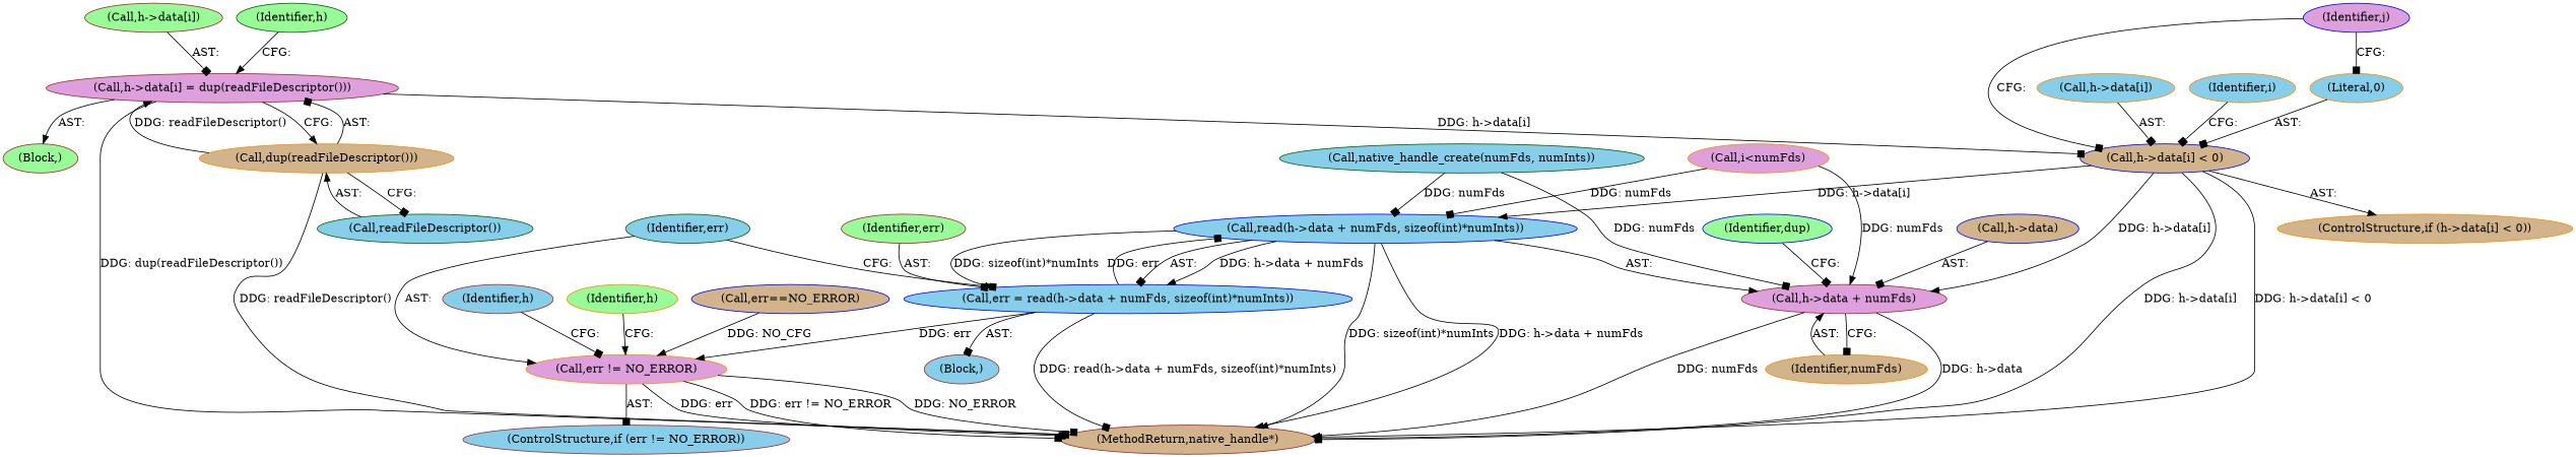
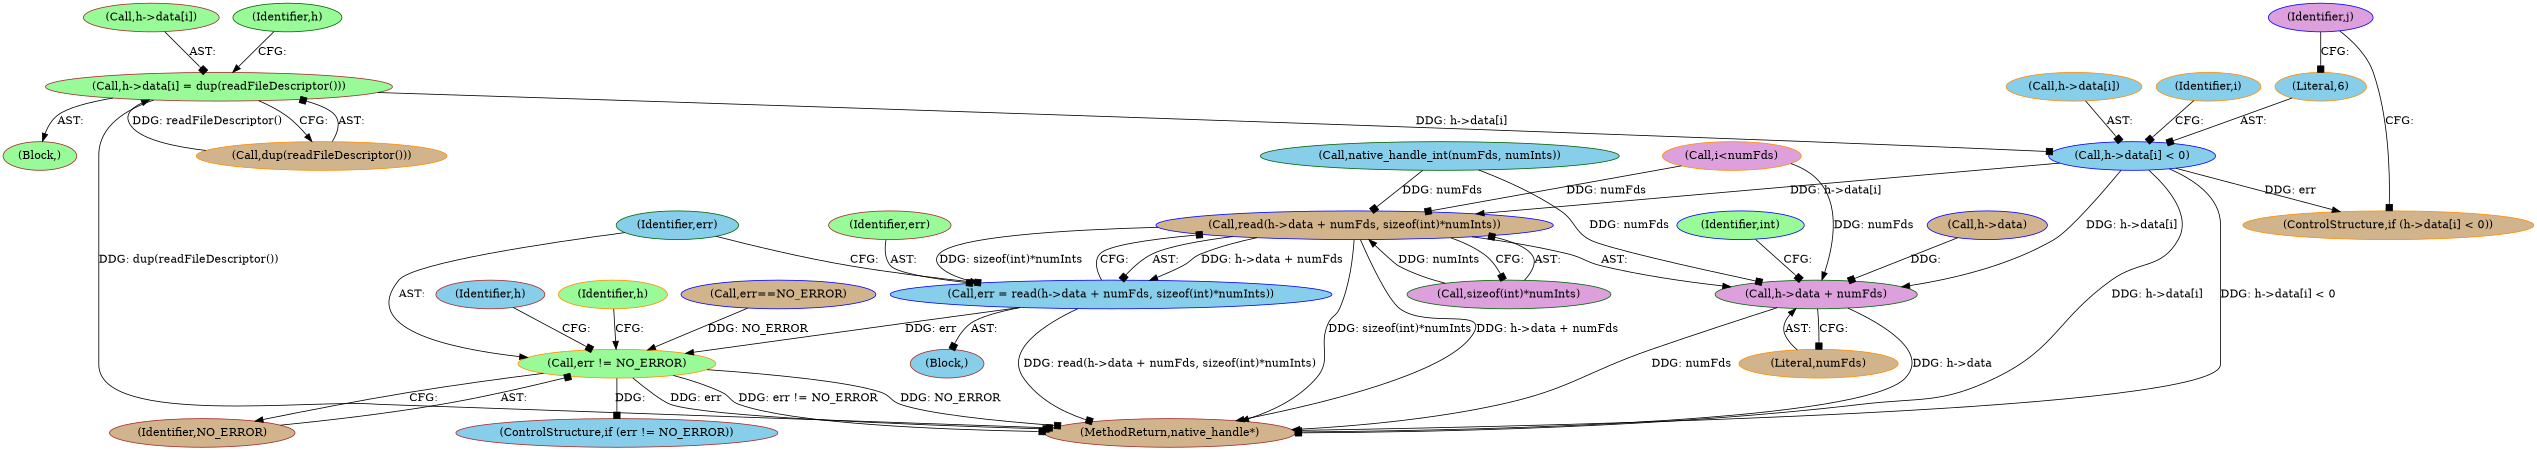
  digraph {
    node [color=brown fillcolor=skyblue style=filled]
    edge [arrowhead=box]
-   n1 [color=blue fillcolor=tan label="(Call,h->data[i] < 0)"]
-   n2 [color=blue label="(Call,read(h->data + numFds, sizeof(int)*numInts))"]
-   n3 [fillcolor=plum label="(Call,h->data + numFds)"]
+   n1 [color=blue label="(Call,h->data[i] < 0)"]
+   n2 [color=blue fillcolor=tan label="(Call,read(h->data + numFds, sizeof(int)*numInts))"]
+   n3 [color=darkgreen fillcolor=plum label="(Call,h->data + numFds)"]
    n4 [fillcolor=tan label="(MethodReturn,native_handle*)"]
    n5 [color=darkorange fillcolor=tan label="(ControlStructure,if (h->data[i] < 0))"]
    n6 [color=blue label="(Call,err = read(h->data + numFds, sizeof(int)*numInts))"]
-   n8 [color=darkorange fillcolor=tan label="(Identifier,numFds)"]
-   n9 [color=darkorange label="(Literal,0)"]
-   n10 [fillcolor=plum label="(Call,h->data[i] = dup(readFileDescriptor()))"]
+   n7 [color=darkgreen fillcolor=plum label="(Call,sizeof(int)*numInts)"]
+   n8 [color=darkorange fillcolor=tan label="(Literal,numFds)"]
+   n9 [color=darkorange label="(Literal,6)"]
+   n10 [fillcolor=palegreen label="(Call,h->data[i] = dup(readFileDescriptor()))"]
    n11 [color=darkorange fillcolor=tan label="(Call,dup(readFileDescriptor()))"]
    n12 [fillcolor=palegreen label="(Block,)"]
-   n13 [color=darkgreen label="(Call,readFileDescriptor())"]
-   n14 [color=darkorange fillcolor=plum label="(Call,err != NO_ERROR)"]
+   n14 [color=darkorange fillcolor=palegreen label="(Call,err != NO_ERROR)"]
    n15 [label="(Block,)"]
    n16 [label="(ControlStructure,if (err != NO_ERROR))"]
-   n18 [color=darkgreen label="(Call,native_handle_create(numFds, numInts))"]
+   n17 [fillcolor=tan label="(Identifier,NO_ERROR)"]
+   n18 [color=darkgreen label="(Call,native_handle_int(numFds, numInts))"]
    n19 [color=darkgreen label="(Identifier,err)"]
    n20 [color=blue fillcolor=tan label="(Call,err==NO_ERROR)"]
    n21 [color=darkgreen fillcolor=palegreen label="(Identifier,h)"]
    n22 [color=blue fillcolor=tan label="(Call,h->data)"]
    n23 [color=blue fillcolor=plum label="(Identifier,j)"]
    n24 [fillcolor=palegreen label="(Identifier,err)"]
    n25 [color=darkorange label="(Identifier,i)"]
    n26 [label="(Identifier,h)"]
    n27 [color=darkorange fillcolor=palegreen label="(Identifier,h)"]
    n28 [fillcolor=palegreen label="(Call,h->data[i])"]
    n29 [color=darkorange fillcolor=plum label="(Call,i<numFds)"]
    n30 [color=darkorange label="(Call,h->data[i])"]
-   n31 [color=blue fillcolor=palegreen label="(Identifier,dup)"]
+   n31 [color=blue fillcolor=palegreen label="(Identifier,int)"]
    n1 -> n2 [arrowhead=normal label="DDG: h->data[i]"]
    n1 -> n3 [arrowhead=normal label="DDG: h->data[i]"]
    n1 -> n4 [label="DDG: h->data[i]"]
    n1 -> n4 [arrowhead=normal label="DDG: h->data[i] < 0"]
-   n1 -> n5 [arrowhead=normal label="AST: "]
+   n1 -> n5 [arrowhead=normal label="DDG: err"]
    n2 -> n3 [arrowhead=normal label="AST: "]
    n2 -> n4 [arrowhead=normal label="DDG: sizeof(int)*numInts"]
    n2 -> n4 [arrowhead=normal label="DDG: h->data + numFds"]
    n2 -> n6 [label="AST: "]
    n2 -> n6 [arrowhead=normal label="DDG: h->data + numFds"]
    n2 -> n6 [arrowhead=normal label="DDG: sizeof(int)*numInts"]
+   n2 -> n7 [label="CFG: "]
    n3 -> n4 [arrowhead=normal label="DDG: numFds"]
    n3 -> n4 [label="DDG: h->data"]
    n3 -> n8 [label="CFG: "]
-   n6 -> n2 [label="DDG: err"]
+   n6 -> n2 [label="CFG: "]
    n6 -> n4 [label="DDG: read(h->data + numFds, sizeof(int)*numInts)"]
    n6 -> n14 [arrowhead=normal label="DDG: err"]
    n6 -> n15 [label="AST: "]
+   n7 -> n2 [label="AST: "]
+   n7 -> n2 [arrowhead=normal label="DDG: numInts"]
    n8 -> n3 [arrowhead=normal label="AST: "]
    n9 -> n1 [label="AST: "]
    n10 -> n1 [label="DDG: h->data[i]"]
    n10 -> n4 [label="DDG: dup(readFileDescriptor())"]
    n10 -> n11 [arrowhead=normal label="CFG: "]
    n10 -> n12 [arrowhead=normal label="AST: "]
-   n11 -> n4 [label="DDG: readFileDescriptor()"]
    n11 -> n10 [label="AST: "]
    n11 -> n10 [arrowhead=normal label="DDG: readFileDescriptor()"]
-   n11 -> n13 [label="CFG: "]
-   n13 -> n11 [arrowhead=normal label="AST: "]
    n14 -> n4 [label="DDG: NO_ERROR"]
    n14 -> n4 [label="DDG: err"]
    n14 -> n4 [label="DDG: err != NO_ERROR"]
-   n14 -> n16 [label="AST: "]
+   n14 -> n16 [label="DDG: "]
+   n14 -> n17 [arrowhead=normal label="CFG: "]
+   n17 -> n14 [label="AST: "]
    n18 -> n2 [label="DDG: numFds"]
    n18 -> n3 [label="DDG: numFds"]
    n19 -> n6 [label="CFG: "]
    n19 -> n14 [arrowhead=normal label="AST: "]
-   n20 -> n14 [arrowhead=normal label="DDG: NO_CFG"]
+   n20 -> n14 [arrowhead=normal label="DDG: NO_ERROR"]
    n21 -> n10 [arrowhead=normal label="CFG: "]
-   n22 -> n3 [label="AST: "]
-   n23 -> n1 [label="CFG: "]
+   n22 -> n3 [label="DDG: "]
+   n23 -> n5 [label="CFG: "]
    n23 -> n9 [label="CFG: "]
    n24 -> n6 [label="AST: "]
    n25 -> n1 [label="CFG: "]
    n26 -> n14 [label="CFG: "]
    n27 -> n14 [arrowhead=normal label="CFG: "]
    n28 -> n10 [label="AST: "]
    n29 -> n2 [label="DDG: numFds"]
    n29 -> n3 [arrowhead=normal label="DDG: numFds"]
    n30 -> n1 [label="AST: "]
    n31 -> n3 [label="CFG: "]
  }
